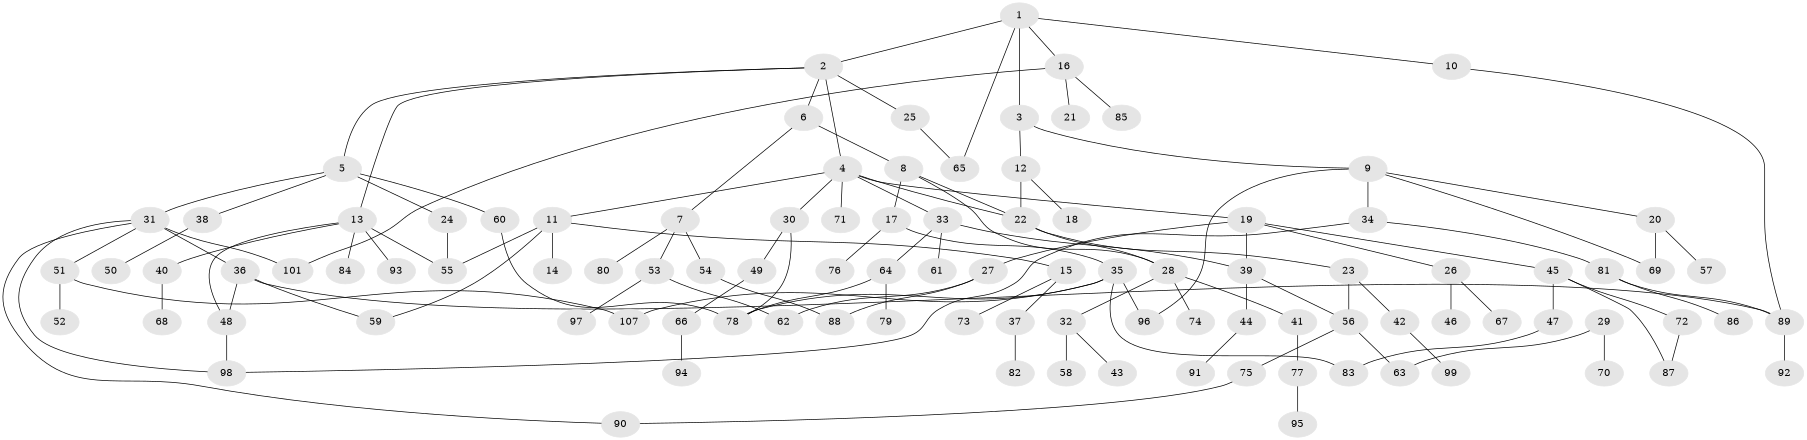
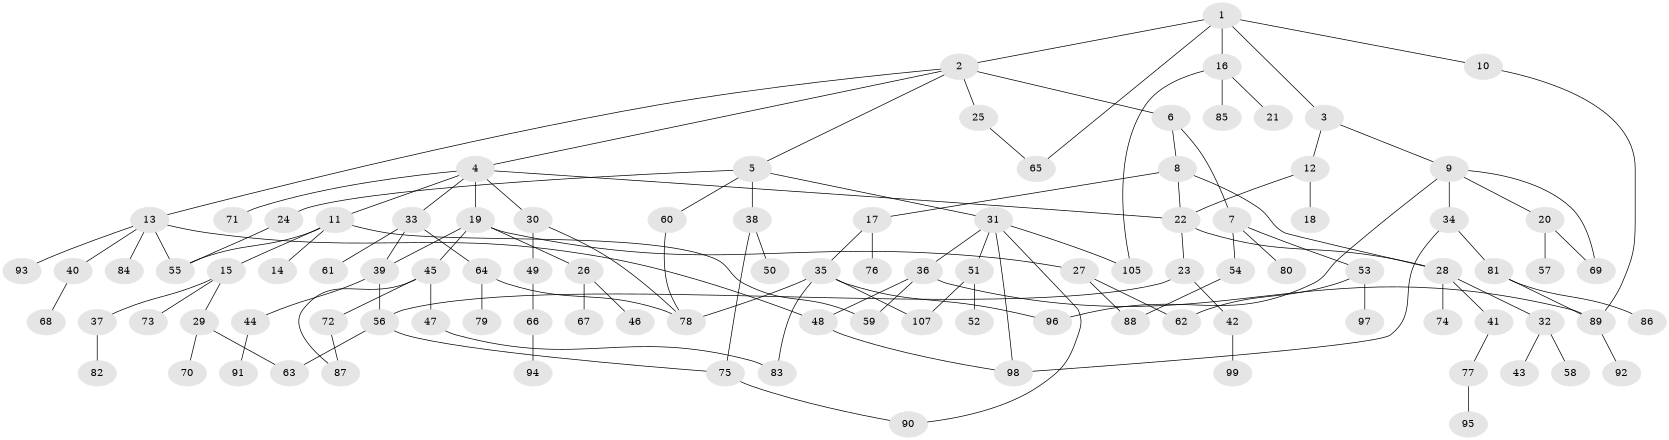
  graph {
    node [color=gray90 style=filled]
    1
    2
    3
    10
    16
    65
    4
    5
    6
    13
    25
    9
    12
    89
    21
    85
-   101
+   101 [label=105]
    11
    19
    22
    30
    33
    71
    24
    31
    38
    60
    7
    8
    55
    40
    48
    84
    93
    20
    34
    69
    96
    18
    14
    15
    59
    26
    27
    39
    45
    28
    23
    49
    78
    61
    64
    36
    51
    90
    98
    50
    75
    53
    54
    80
    17
    62
    97
    88
    35
    76
    32
    41
    74
    57
    81
    92
    29
    37
    73
    68
    63
    70
    82
    83
    n82 [label=107]
    46
    67
    56
    44
    47
    72
    87
    42
    99
    43
    58
    77
    66
    52
    79
    86
    91
    95
    94
    1 -- 2
    1 -- 3
    1 -- 10
    1 -- 16
    1 -- 65
    2 -- 4
    2 -- 5
    2 -- 6
    2 -- 13
    2 -- 25
    3 -- 9
    3 -- 12
    10 -- 89
    16 -- 21
    16 -- 85
    16 -- 101
    4 -- 11
    4 -- 19
    4 -- 22
    4 -- 30
    4 -- 33
    4 -- 71
    5 -- 24
    5 -- 31
    5 -- 38
    5 -- 60
    6 -- 7
    6 -- 8
    13 -- 55
    13 -- 40
    13 -- 48
    13 -- 84
    13 -- 93
    25 -- 65
    9 -- 20
    9 -- 34
    9 -- 69
    9 -- 96
    12 -- 22
    12 -- 18
    89 -- 92
    11 -- 55
    11 -- 14
    11 -- 15
    11 -- 59
    19 -- 26
    19 -- 27
    19 -- 39
    19 -- 45
    22 -- 28
    22 -- 23
    30 -- 49
    30 -- 78
    33 -- 39
    33 -- 61
    33 -- 64
    24 -- 55
    31 -- 101
    31 -- 36
    31 -- 51
    31 -- 90
    31 -- 98
    38 -- 50
+   38 -- 75
    60 -- 78
    7 -- 53
    7 -- 54
    7 -- 80
    8 -- 22
    8 -- 28
    8 -- 17
    40 -- 68
    48 -- 98
    20 -- 69
    20 -- 57
    34 -- 98
    34 -- 81
+   15 -- 29
    15 -- 37
    15 -- 73
    26 -- 46
    26 -- 67
    27 -- 62
    27 -- 88
    39 -- 56
    39 -- 44
    45 -- 47
    45 -- 72
    45 -- 87
    28 -- 32
    28 -- 41
    28 -- 74
    23 -- 56
    23 -- 42
    49 -- 66
    64 -- 78
    64 -- 79
    36 -- 89
    36 -- 48
    36 -- 59
    51 -- n82
    51 -- 52
    75 -- 90
    53 -- 62
    53 -- 97
    54 -- 88
    17 -- 35
    17 -- 76
    35 -- 96
    35 -- 78
    35 -- 83
    35 -- n82
    32 -- 43
    32 -- 58
    41 -- 77
    81 -- 89
    81 -- 86
    29 -- 63
    29 -- 70
    37 -- 82
    56 -- 75
    56 -- 63
    44 -- 91
    47 -- 83
    72 -- 87
    42 -- 99
    77 -- 95
    66 -- 94
  }
